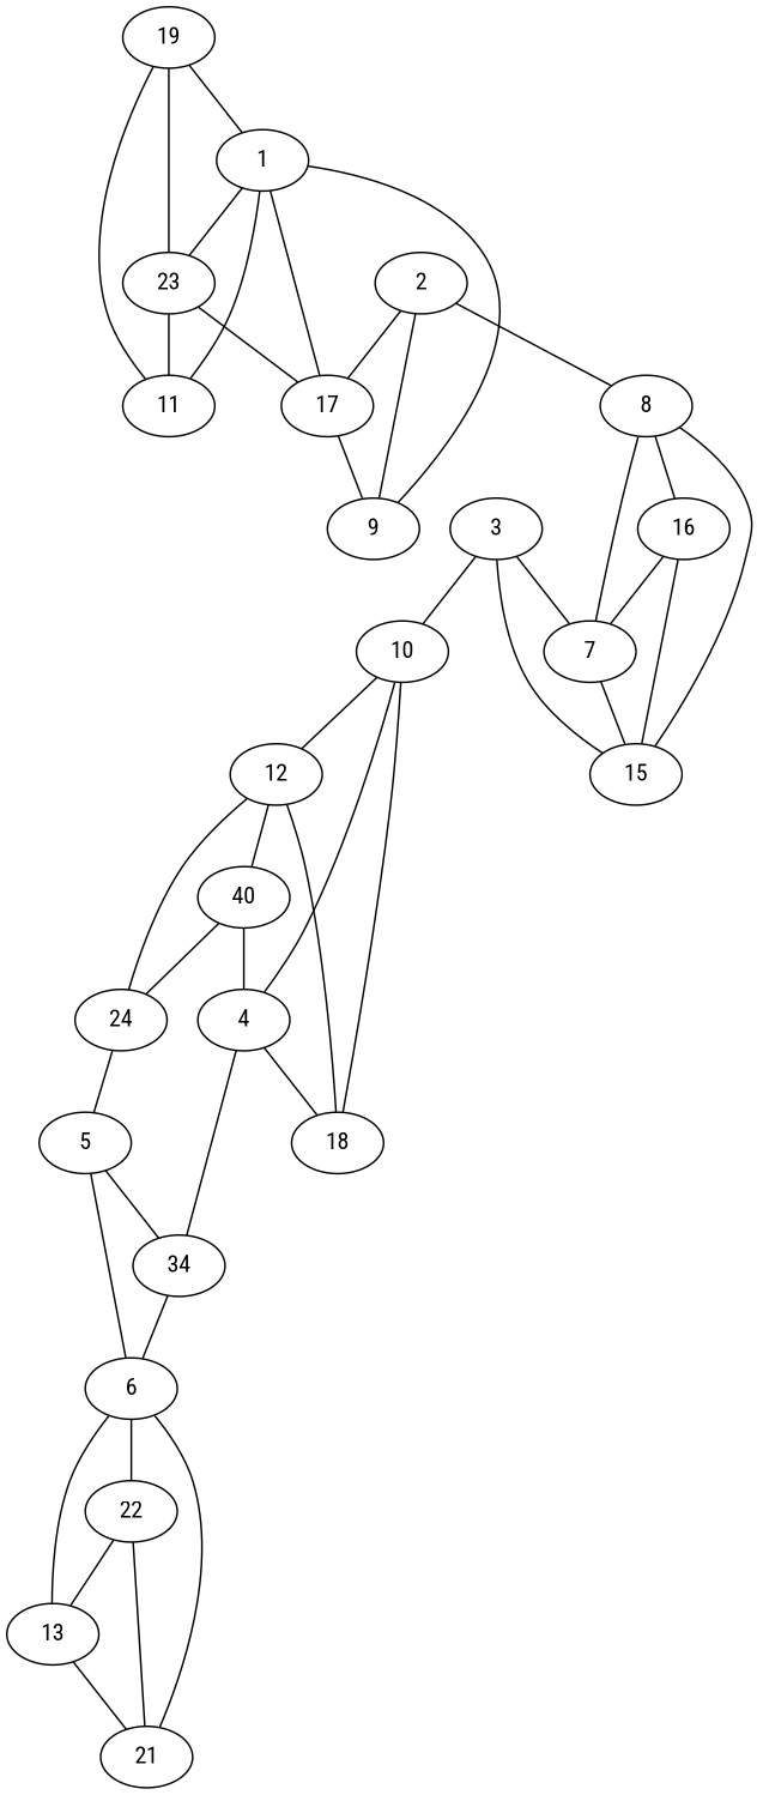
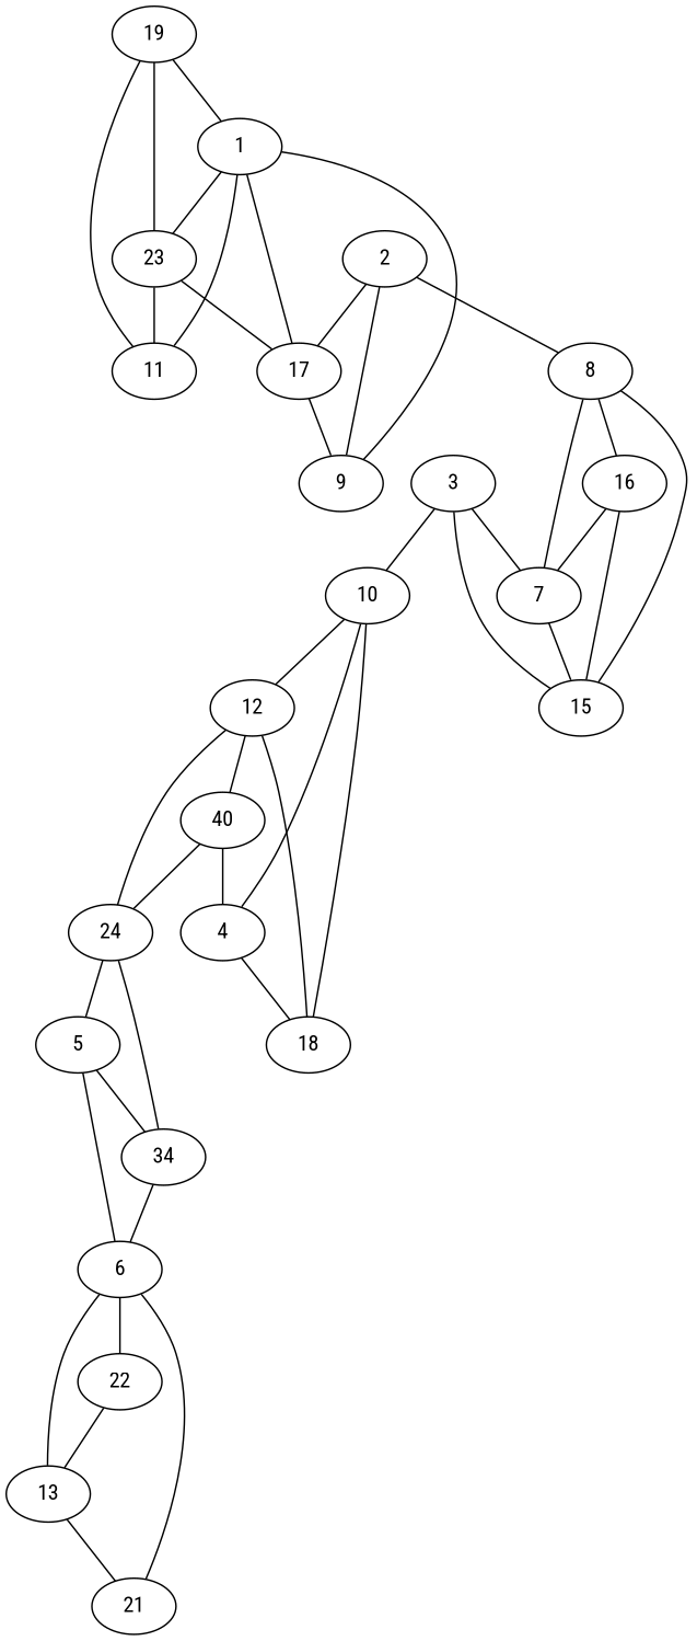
  graph {
    fontname="Roboto Condensed"
    node [aaLength=7 fontname="Roboto Condensed" sequence=LTLIVALT type=1]
    edge [distance0=0.0 fontname="Roboto Condensed" frequency=1 type0=2]
    1 [aaLength=14 sequence=LKKEISYFKRVTSF type=0]
    11 [aaLength=8]
    9 [sequence=SMNVVLM]
    23 [aaLength=3 sequence=GIG]
    17 [sequence=SMNVVLM]
    2 [sequence=GRKTWES type=0]
    8 [aaLength=6 sequence=RINVVI]
    16 [aaLength=6 sequence=RINVVI]
    7 [aaLength=3 sequence=HSA]
    3 [aaLength=13 sequence=SLDHALELLYRTY type=0]
    10 [sequence=QINRIFV]
    15 [aaLength=3 sequence=HSA]
    12 [aaLength=9 sequence=LDRIMATII]
    18 [sequence=QINRIFV]
    n15 [aaLength=9 label=40 sequence=LDRIMATII]
    24 [aaLength=2 sequence=VF]
    4 [aaLength=11 sequence=GAQLYKAAMDH type=0]
    5 [aaLength=5 sequence=DKEWS type=0]
    n19 [aaLength=3 label=34 sequence=WKK]
    6 [aaLength=10 sequence=KHSDLESWVG type=0]
    22 [aaLength=2 sequence=IN]
    13 [aaLength=9 sequence=DYEFEMWTR]
    21 [aaLength=9 sequence=DYEFEMWTR]
    19 [aaLength=8]
    1 -- 11 [distance0=23.37597 type0=3]
    1 -- 9 [distance0=23.37597]
    1 -- 23 [distance0=13.54386 type0=1]
    23 -- 11 [distance0=11.0 type0=1]
    23 -- 17 [distance0=30.0 type0=4]
    17 -- 1 [distance0=23.37597 type0=3]
    17 -- 9 [type0=5]
    2 -- 9 [distance0=21.33102 type0=1]
    2 -- 17 [distance0=21.33102]
    2 -- 8 [distance0=26.36309 distance1=10.0 frequency=2 type0=3 type1=4]
    8 -- 16 [type0=5]
    16 -- 7 [distance0=18.0 distance1=12.0 frequency=2 type1=4]
    7 -- 8 [distance0=18.0]
    7 -- 15 [type0=5]
    3 -- 7 [distance0=21.80605 type0=1]
    3 -- 10 [distance0=28.64444 distance1=6.0 frequency=2 type0=3 type1=4]
    3 -- 15 [distance0=21.80605]
    10 -- 12 [distance0=22.0 type0=3]
    10 -- 18 [type0=5]
    15 -- 8 [distance0=18.0]
    15 -- 16 [distance0=18.0 type0=3]
    12 -- n15 [type0=5]
    12 -- 24 [distance0=16.0]
    18 -- 12 [distance0=22.0 type0=3]
    n15 -- 24 [distance0=16.0 distance1=7.0 frequency=2 type1=4]
    n15 -- 4 [distance0=16.12151 type0=3]
    24 -- 5 [distance0=14.07546 distance1=6.0 frequency=2 type0=1 type1=4]
-   4 -- n19 [distance0=15.0]
+   24 -- n19 [distance0=15.0]
    4 -- 10 [distance0=13.11119 type0=1]
    4 -- 18 [distance0=13.11119]
    5 -- n19 [distance0=13.53213 distance1=2.0 frequency=2 type0=1 type1=4]
    n19 -- 6 [distance0=1.0 type0=4]
    6 -- 5 [distance0=14.77023]
    6 -- 22 [distance0=17.46356 distance1=7.0 frequency=2 type0=3 type1=4]
    22 -- 13 [distance0=6.0 type0=1]
    13 -- 6 [distance0=23.34472 type0=3]
    13 -- 21 [type0=1]
    21 -- 6 [distance0=23.34472 type0=3]
-   21 -- 22 [distance0=6.0]
    19 -- 1 [distance0=23.37597 type0=3]
    19 -- 11 [type0=5]
    19 -- 23 [distance0=11.0]
  }
